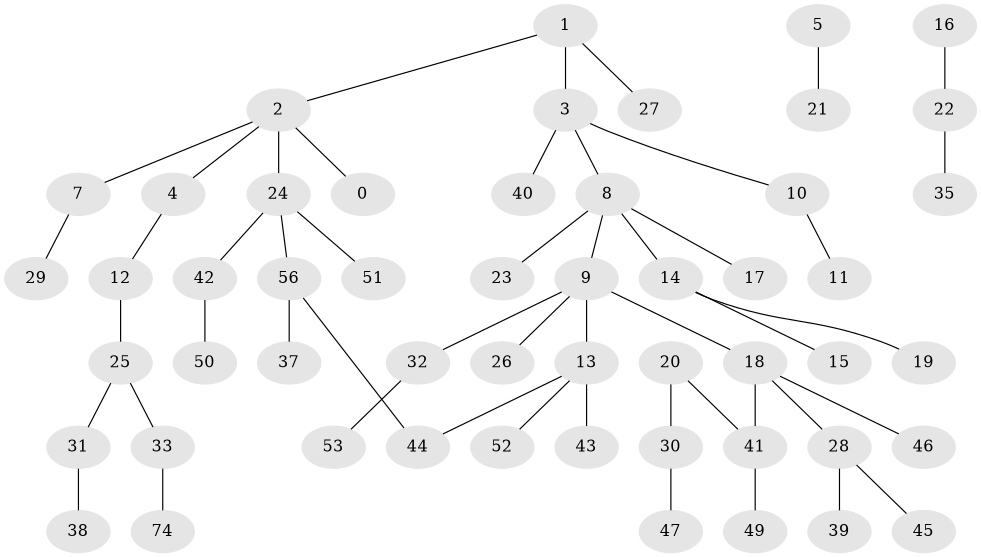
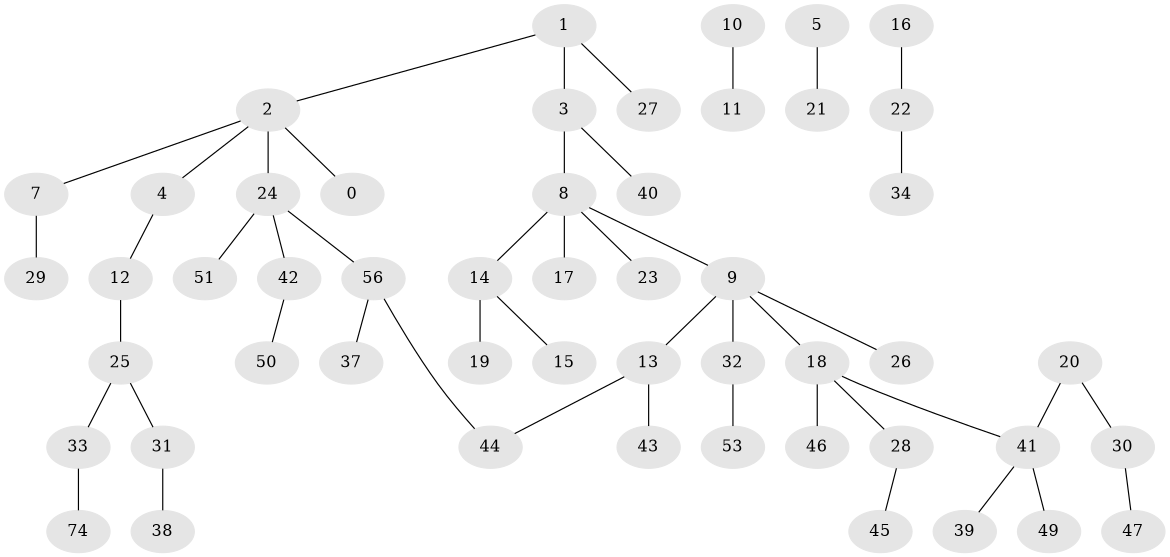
  graph {
    node [color=gray90 style=filled]
    1
    2
    3
    27
    4
    n6 [label=0]
    7
    24
    8
    10
    40
    12
    29
    n14 [label=56]
    42
    51
    5
    21
    9
    14
    17
    23
    11
    25
    13
    18
    26
    32
    15
    19
    43
-   52
    44
    28
    46
    41
    53
    31
    33
    16
    22
-   35
+   35 [label=34]
    20
    30
    39
    45
    47
    49
    37
    50
    38
    n52 [label=74]
    1 -- 2
    1 -- 3
    1 -- 27
    2 -- 4
    2 -- n6
    2 -- 7
    2 -- 24
    3 -- 8
-   3 -- 10
    3 -- 40
    4 -- 12
    7 -- 29
    24 -- n14
    24 -- 42
    24 -- 51
    8 -- 9
    8 -- 14
    8 -- 17
    8 -- 23
    10 -- 11
    12 -- 25
    n14 -- 44
    n14 -- 37
    42 -- 50
    5 -- 21
    9 -- 13
    9 -- 18
    9 -- 26
    9 -- 32
    14 -- 15
    14 -- 19
    25 -- 31
    25 -- 33
    13 -- 43
-   13 -- 52
    13 -- 44
    18 -- 28
    18 -- 46
    18 -- 41
    32 -- 53
-   28 -- 39
+   41 -- 39
    28 -- 45
    41 -- 49
    31 -- 38
    33 -- n52
    16 -- 22
    22 -- 35
    20 -- 41
    20 -- 30
    30 -- 47
  }
